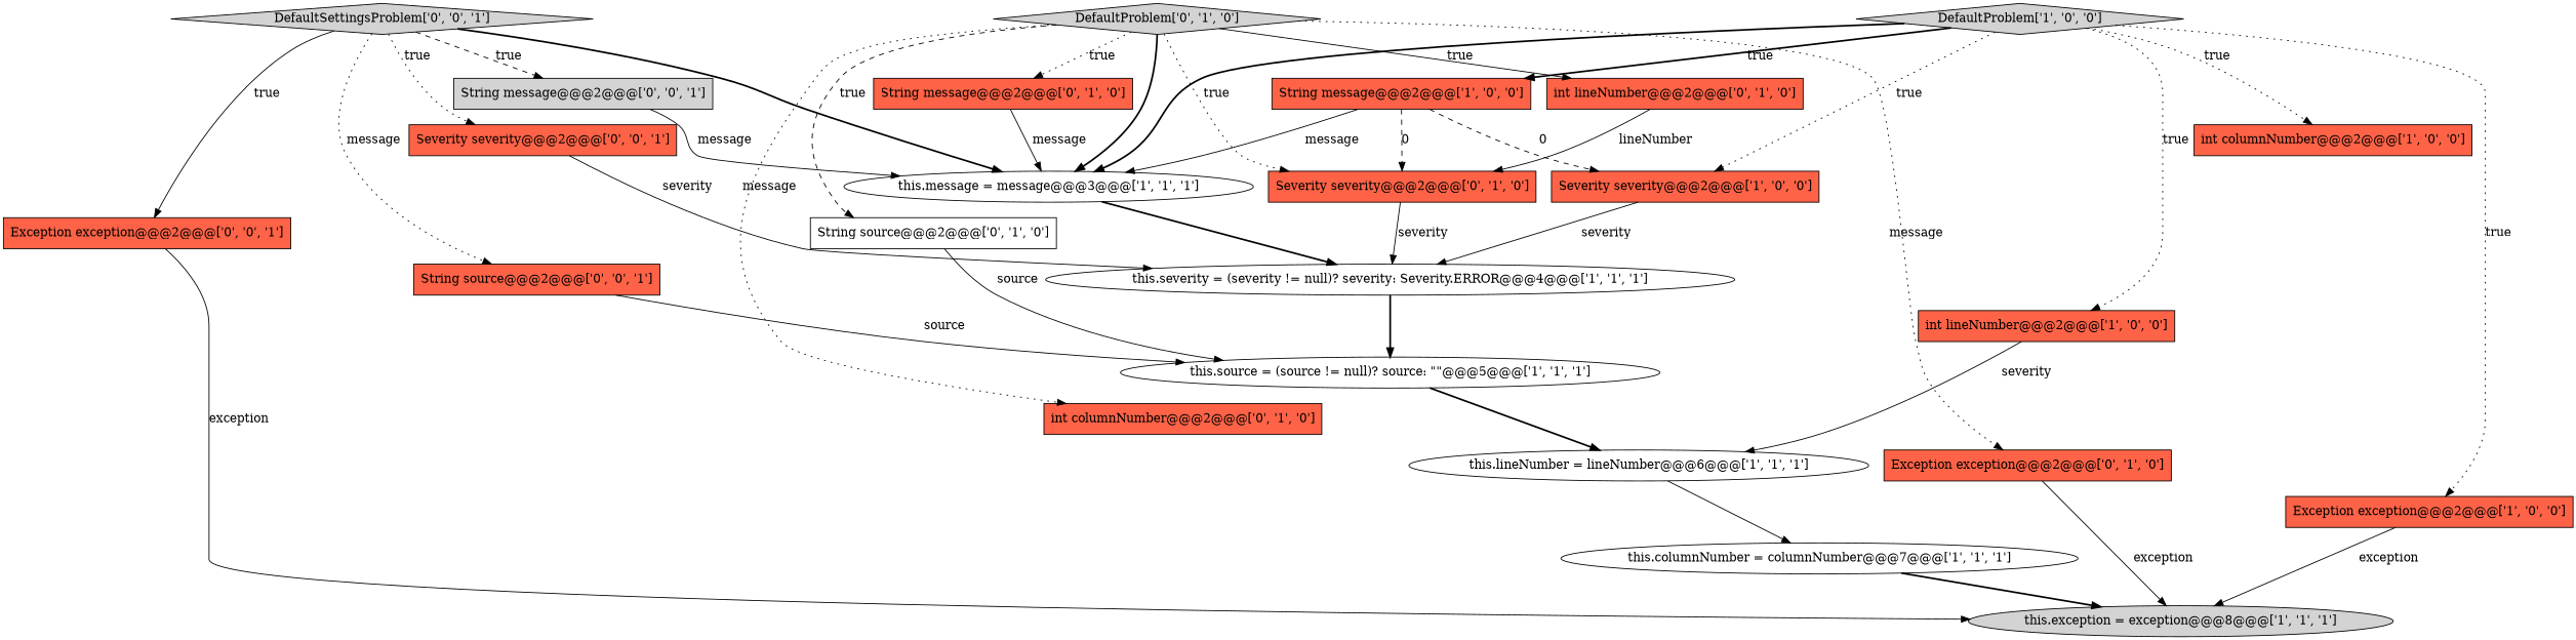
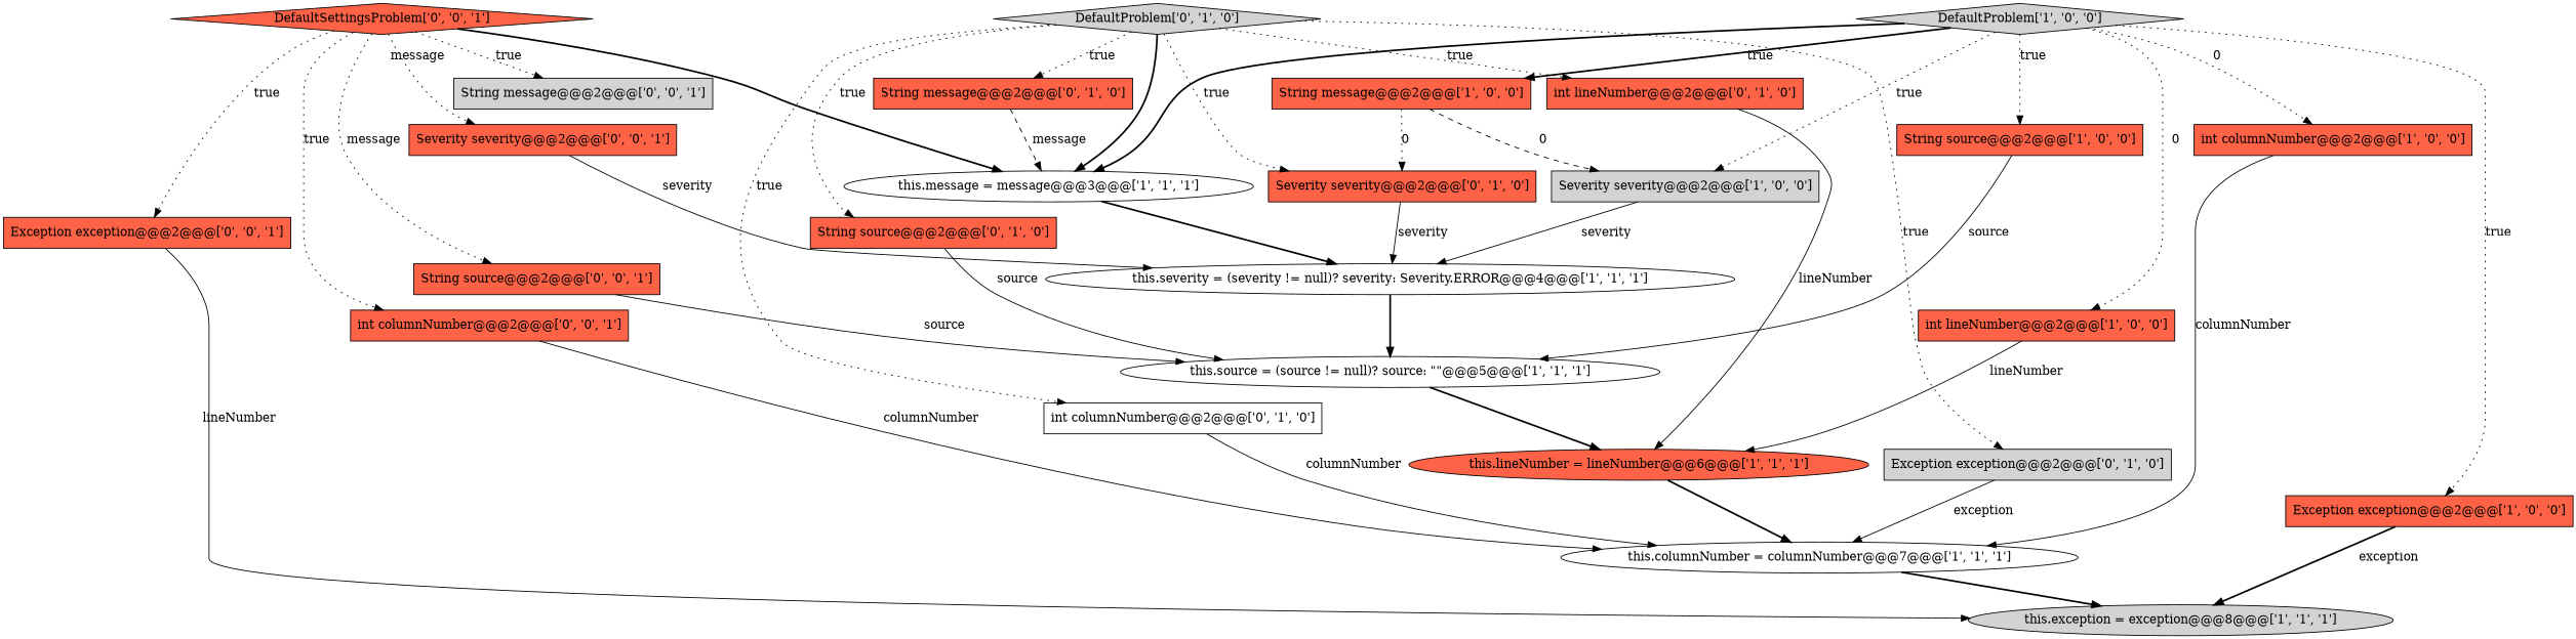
  digraph {
    node [fillcolor=tomato shape=box style=filled]
    edge [style=solid]
    n1 [label="int columnNumber@@@2@@@['1', '0', '0']"]
    n2 [fillcolor=white label="this.columnNumber = columnNumber@@@7@@@['1', '1', '1']" shape=ellipse]
    n3 [fillcolor=lightgray label="this.exception = exception@@@8@@@['1', '1', '1']" shape=ellipse]
    n4 [fillcolor=lightgray label="String message@@@2@@@['0', '0', '1']"]
    n5 [fillcolor=white label="this.message = message@@@3@@@['1', '1', '1']" shape=ellipse]
    n6 [fillcolor=white label="this.severity = (severity != null)? severity: Severity.ERROR@@@4@@@['1', '1', '1']" shape=ellipse]
    n7 [fillcolor=white label="this.source = (source != null)? source: \"\"@@@5@@@['1', '1', '1']" shape=ellipse]
-   n8 [fillcolor=white label="this.lineNumber = lineNumber@@@6@@@['1', '1', '1']" shape=ellipse]
-   n9 [fillcolor=lightgray label="DefaultSettingsProblem['0', '0', '1']" shape=diamond]
+   n8 [label="this.lineNumber = lineNumber@@@6@@@['1', '1', '1']" shape=ellipse]
+   n9 [label="DefaultSettingsProblem['0', '0', '1']" shape=diamond]
+   n10 [label="int columnNumber@@@2@@@['0', '0', '1']"]
    n11 [label="Exception exception@@@2@@@['0', '0', '1']"]
    n12 [label="Severity severity@@@2@@@['0', '0', '1']"]
    n13 [label="String source@@@2@@@['0', '0', '1']"]
-   n14 [label="Exception exception@@@2@@@['0', '1', '0']"]
+   n14 [fillcolor=lightgray label="Exception exception@@@2@@@['0', '1', '0']"]
    n15 [fillcolor=lightgray label="DefaultProblem['1', '0', '0']" shape=diamond]
-   n17 [label="Severity severity@@@2@@@['1', '0', '0']"]
+   n16 [label="String source@@@2@@@['1', '0', '0']"]
+   n17 [fillcolor=lightgray label="Severity severity@@@2@@@['1', '0', '0']"]
    n18 [label="int lineNumber@@@2@@@['1', '0', '0']"]
    n19 [label="Exception exception@@@2@@@['1', '0', '0']"]
    n20 [label="String message@@@2@@@['1', '0', '0']"]
    n21 [label="Severity severity@@@2@@@['0', '1', '0']"]
-   n22 [fillcolor=white label="String source@@@2@@@['0', '1', '0']"]
+   n22 [label="String source@@@2@@@['0', '1', '0']"]
    n23 [label="int lineNumber@@@2@@@['0', '1', '0']"]
    n24 [fillcolor=lightgray label="DefaultProblem['0', '1', '0']" shape=diamond]
    n25 [label="String message@@@2@@@['0', '1', '0']"]
-   n26 [label="int columnNumber@@@2@@@['0', '1', '0']"]
+   n26 [fillcolor=white label="int columnNumber@@@2@@@['0', '1', '0']"]
+   n1 -> n2 [label=columnNumber]
    n2 -> n3 [style=bold]
-   n4 -> n5 [label=message]
    n5 -> n6 [style=bold]
    n6 -> n7 [style=bold]
    n7 -> n8 [style=bold]
-   n8 -> n2
-   n9 -> n4 [label=true style=dashed]
+   n8 -> n2 [style=bold]
+   n9 -> n4 [label=true style=dotted]
    n9 -> n5 [style=bold]
-   n9 -> n11 [label=true]
-   n9 -> n12 [label=true style=dotted]
+   n9 -> n10 [label=true style=dotted]
+   n9 -> n11 [label=true style=dotted]
+   n9 -> n12 [label=message style=dotted]
    n9 -> n13 [label=message style=dotted]
-   n11 -> n3 [label=exception]
+   n10 -> n2 [label=columnNumber]
+   n11 -> n3 [label=lineNumber]
    n12 -> n6 [label=severity]
    n13 -> n7 [label=source]
-   n14 -> n3 [label=exception]
-   n15 -> n1 [label=true style=dotted]
+   n14 -> n2 [label=exception]
+   n15 -> n1 [label=0 style=dotted]
    n15 -> n5 [style=bold]
+   n15 -> n16 [label=true style=dotted]
    n15 -> n17 [label=true style=dotted]
-   n15 -> n18 [label=true style=dotted]
+   n15 -> n18 [label=0 style=dotted]
    n15 -> n19 [label=true style=dotted]
    n15 -> n20 [label=true style=bold]
+   n16 -> n7 [label=source]
    n17 -> n6 [label=severity]
-   n18 -> n8 [label=severity]
-   n19 -> n3 [label=exception]
-   n20 -> n5 [label=message]
+   n18 -> n8 [label=lineNumber]
+   n19 -> n3 [label=exception style=bold]
    n20 -> n17 [label=0 style=dashed]
-   n20 -> n21 [label=0 style=dashed]
+   n20 -> n21 [label=0 style=dotted]
    n21 -> n6 [label=severity]
    n22 -> n7 [label=source]
-   n23 -> n21 [label=lineNumber]
+   n23 -> n8 [label=lineNumber]
    n24 -> n5 [style=bold]
-   n24 -> n14 [label=message style=dotted]
+   n24 -> n14 [label=true style=dotted]
    n24 -> n21 [label=true style=dotted]
-   n24 -> n22 [label=true style=dashed]
-   n24 -> n23 [label=true]
+   n24 -> n22 [label=true style=dotted]
+   n24 -> n23 [label=true style=dotted]
    n24 -> n25 [label=true style=dotted]
-   n24 -> n26 [label=message style=dotted]
-   n25 -> n5 [label=message]
+   n24 -> n26 [label=true style=dotted]
+   n25 -> n5 [label=message style=dashed]
+   n26 -> n2 [label=columnNumber]
  }
